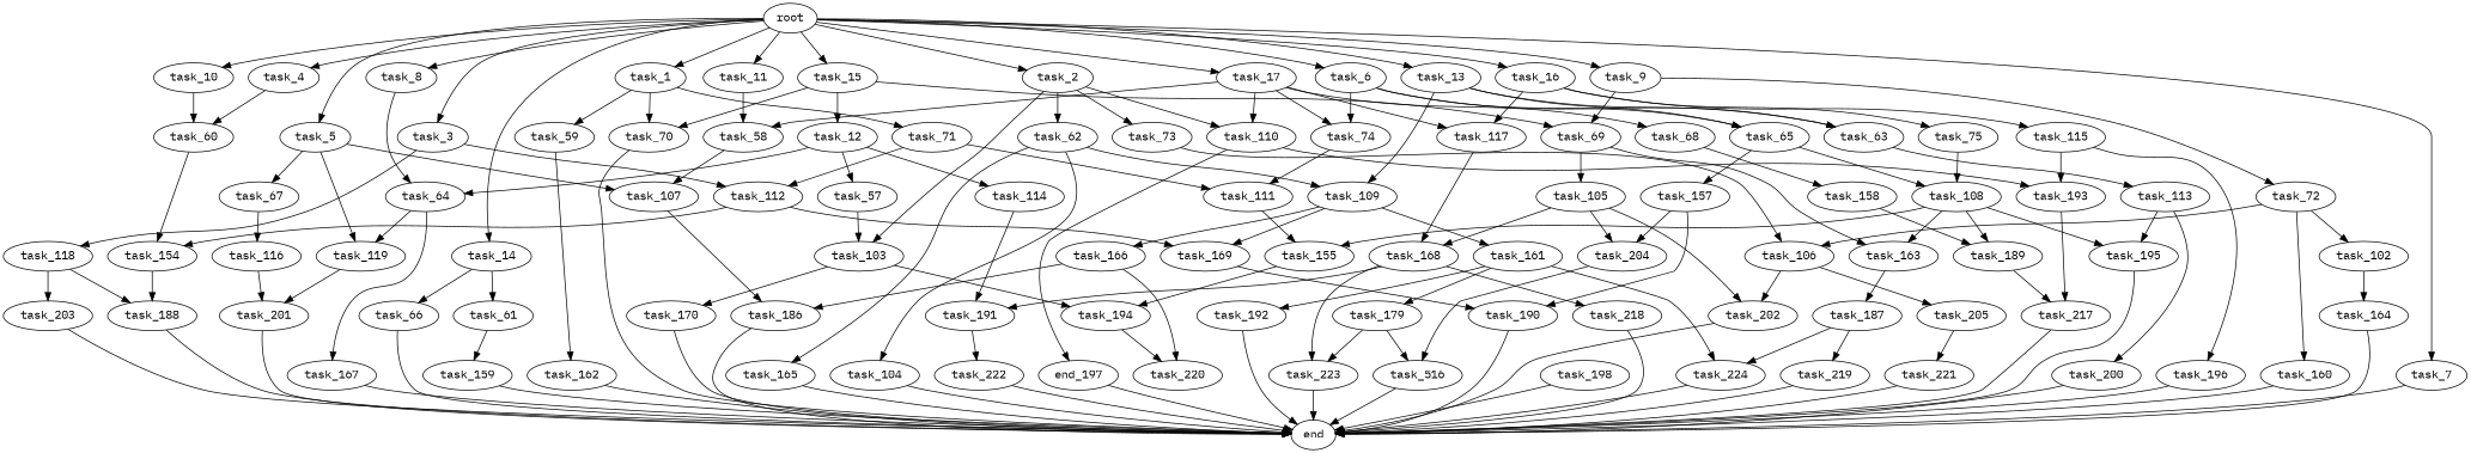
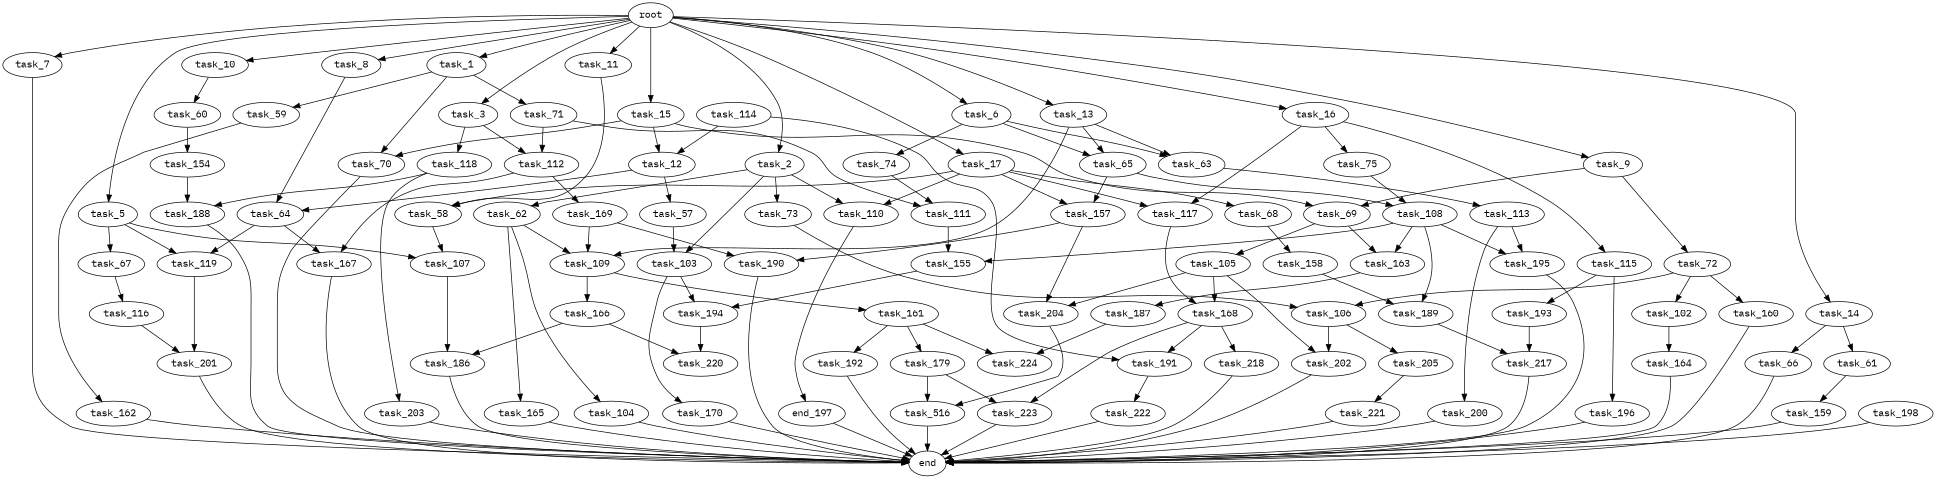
  digraph {
    fontname="IBM Plex Mono"
    node [fontname="IBM Plex Mono"]
    edge [fontname="IBM Plex Mono"]
    root
    task_1
    task_2
    task_3
-   task_4
    task_5
    task_6
    task_7
    task_8
    task_9
    task_10
    task_11
    task_13
    task_14
    task_15
    task_16
    task_17
    task_59
    task_70
    task_71
    task_62
    task_73
    task_103
    task_110
    task_112
    task_118
    task_60
    task_67
    task_107
    task_119
    task_63
    task_65
    task_74
    end
    task_64
    task_69
    task_72
    task_58
    task_12
    task_57
    task_114
    task_109
    task_61
    task_66
    task_75
    task_115
    task_117
    task_68
    task_162
    task_111
    task_104
    task_165
    task_106
    task_170
    task_194
    task_193
    n57 [label=end_197]
    task_167
    task_169
    task_188
    task_203
    task_154
    task_116
    task_186
    task_201
    task_113
    task_108
    task_157
    task_105
    task_163
    task_102
    task_160
    task_191
    task_161
    task_166
    task_159
    task_196
    task_168
    task_158
    task_195
    task_200
    task_155
    task_189
    task_204
    task_190
    task_202
    task_187
    task_164
    task_205
    task_220
    task_218
    task_223
    task_198
    n94 [label=task_516]
    task_221
    task_217
    task_192
    n98 [label=task_179]
    task_224
    task_222
-   task_219
    root -> task_1
    root -> task_2
    root -> task_3
-   root -> task_4
    root -> task_5
    root -> task_6
    root -> task_7
    root -> task_8
    root -> task_9
    root -> task_10
    root -> task_11
    root -> task_13
    root -> task_14
    root -> task_15
    root -> task_16
    root -> task_17
    task_1 -> task_59
    task_1 -> task_70
    task_1 -> task_71
    task_2 -> task_62
    task_2 -> task_73
    task_2 -> task_103
    task_2 -> task_110
    task_3 -> task_112
    task_3 -> task_118
-   task_4 -> task_60
    task_5 -> task_67
    task_5 -> task_107
    task_5 -> task_119
    task_6 -> task_63
    task_6 -> task_65
    task_6 -> task_74
    task_7 -> end
    task_8 -> task_64
    task_9 -> task_69
    task_9 -> task_72
    task_10 -> task_60
    task_11 -> task_58
    task_13 -> task_63
    task_13 -> task_65
    task_13 -> task_109
    task_14 -> task_61
    task_14 -> task_66
    task_15 -> task_70
    task_15 -> task_69
    task_15 -> task_12
    task_16 -> task_75
    task_16 -> task_115
    task_16 -> task_117
    task_17 -> task_110
-   task_17 -> task_74
+   task_17 -> task_157
    task_17 -> task_58
    task_17 -> task_117
    task_17 -> task_68
    task_59 -> task_162
    task_70 -> end
    task_71 -> task_112
    task_71 -> task_111
    task_62 -> task_109
    task_62 -> task_104
    task_62 -> task_165
    task_73 -> task_106
    task_103 -> task_170
    task_103 -> task_194
-   task_110 -> task_193
    task_110 -> n57
-   task_112 -> task_154
+   task_112 -> task_167
    task_112 -> task_169
    task_118 -> task_188
    task_118 -> task_203
    task_60 -> task_154
    task_67 -> task_116
    task_107 -> task_186
    task_119 -> task_201
    task_63 -> task_113
    task_65 -> task_108
    task_65 -> task_157
    task_74 -> task_111
    task_64 -> task_119
    task_64 -> task_167
    task_69 -> task_105
    task_69 -> task_163
    task_72 -> task_106
    task_72 -> task_102
    task_72 -> task_160
    task_58 -> task_107
    task_12 -> task_64
    task_12 -> task_57
-   task_12 -> task_114
+   task_114 -> task_12
    task_57 -> task_103
    task_114 -> task_191
-   task_109 -> task_169
+   task_169 -> task_109
    task_109 -> task_161
    task_109 -> task_166
    task_61 -> task_159
    task_66 -> end
    task_75 -> task_108
    task_115 -> task_193
    task_115 -> task_196
    task_117 -> task_168
    task_68 -> task_158
    task_162 -> end
    task_111 -> task_155
    task_104 -> end
    task_165 -> end
    task_106 -> task_202
    task_106 -> task_205
    task_170 -> end
    task_194 -> task_220
    task_193 -> task_217
    n57 -> end
    task_167 -> end
    task_169 -> task_190
    task_188 -> end
    task_203 -> end
    task_154 -> task_188
    task_116 -> task_201
    task_186 -> end
    task_201 -> end
    task_113 -> task_195
    task_113 -> task_200
    task_108 -> task_163
    task_108 -> task_195
    task_108 -> task_155
    task_108 -> task_189
    task_157 -> task_204
    task_157 -> task_190
    task_105 -> task_168
    task_105 -> task_204
    task_105 -> task_202
    task_163 -> task_187
    task_102 -> task_164
    task_160 -> end
    task_191 -> task_222
    task_161 -> task_192
    task_161 -> n98
    task_161 -> task_224
    task_166 -> task_186
    task_166 -> task_220
    task_159 -> end
    task_196 -> end
    task_168 -> task_191
    task_168 -> task_218
    task_168 -> task_223
    task_158 -> task_189
    task_195 -> end
    task_200 -> end
    task_155 -> task_194
    task_189 -> task_217
    task_204 -> n94
    task_190 -> end
    task_202 -> end
    task_187 -> task_224
-   task_187 -> task_219
    task_164 -> end
    task_205 -> task_221
    task_218 -> end
    task_223 -> end
    task_198 -> end
    n94 -> end
    task_221 -> end
    task_217 -> end
    task_192 -> end
    n98 -> task_223
    n98 -> n94
-   task_224 -> end
    task_222 -> end
-   task_219 -> end
  }
